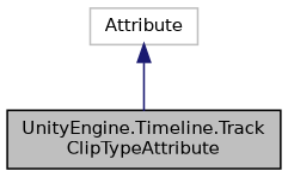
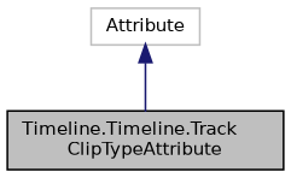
  digraph {
    node [fontname=Helvetica fontsize=10 shape=record style=filled]
-   n1 [color=black fillcolor=grey75 fontcolor=black height=0.2 label="UnityEngine.Timeline.Track\lClipTypeAttribute" width=0.4]
+   n1 [color=black fillcolor=grey75 fontcolor=black height=0.2 label="Timeline.Timeline.Track\lClipTypeAttribute" width=0.4]
    n2 [color=grey75 fillcolor=white height=0.2 label=Attribute width=0.4]
    n2 -> n1 [color=midnightblue dir=back fontname=Helvetica fontsize=10 labelfontname=Helvetica labelfontsize=10 style=solid]
  }
